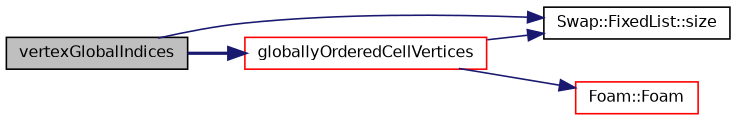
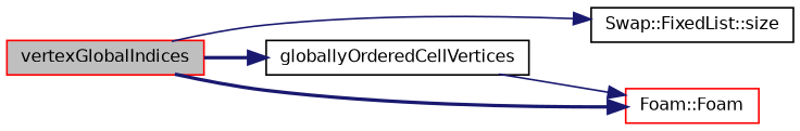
  digraph {
    rankdir=LR
    node [color=black fontname=Helvetica fontsize=10 shape=record]
    edge [color=midnightblue fontname=Helvetica fontsize=10 labelfontname=Helvetica labelfontsize=10 style=solid]
-   n1 [fillcolor=grey75 fontcolor=black height=0.2 label=vertexGlobalIndices style=filled width=0.4]
-   n2 [color=red height=0.2 label=globallyOrderedCellVertices width=0.4]
+   n1 [color=red fillcolor=grey75 fontcolor=black height=0.2 label=vertexGlobalIndices style=filled width=0.4]
+   n2 [height=0.2 label=globallyOrderedCellVertices width=0.4]
    n3 [height=0.2 label="Swap::FixedList::size" width=0.4]
    n4 [color=red height=0.2 label="Foam::Foam" width=0.4]
    n1 -> n2 [style=bold]
    n1 -> n3
-   n2 -> n3
+   n1 -> n4 [style=bold]
    n2 -> n4
  }
